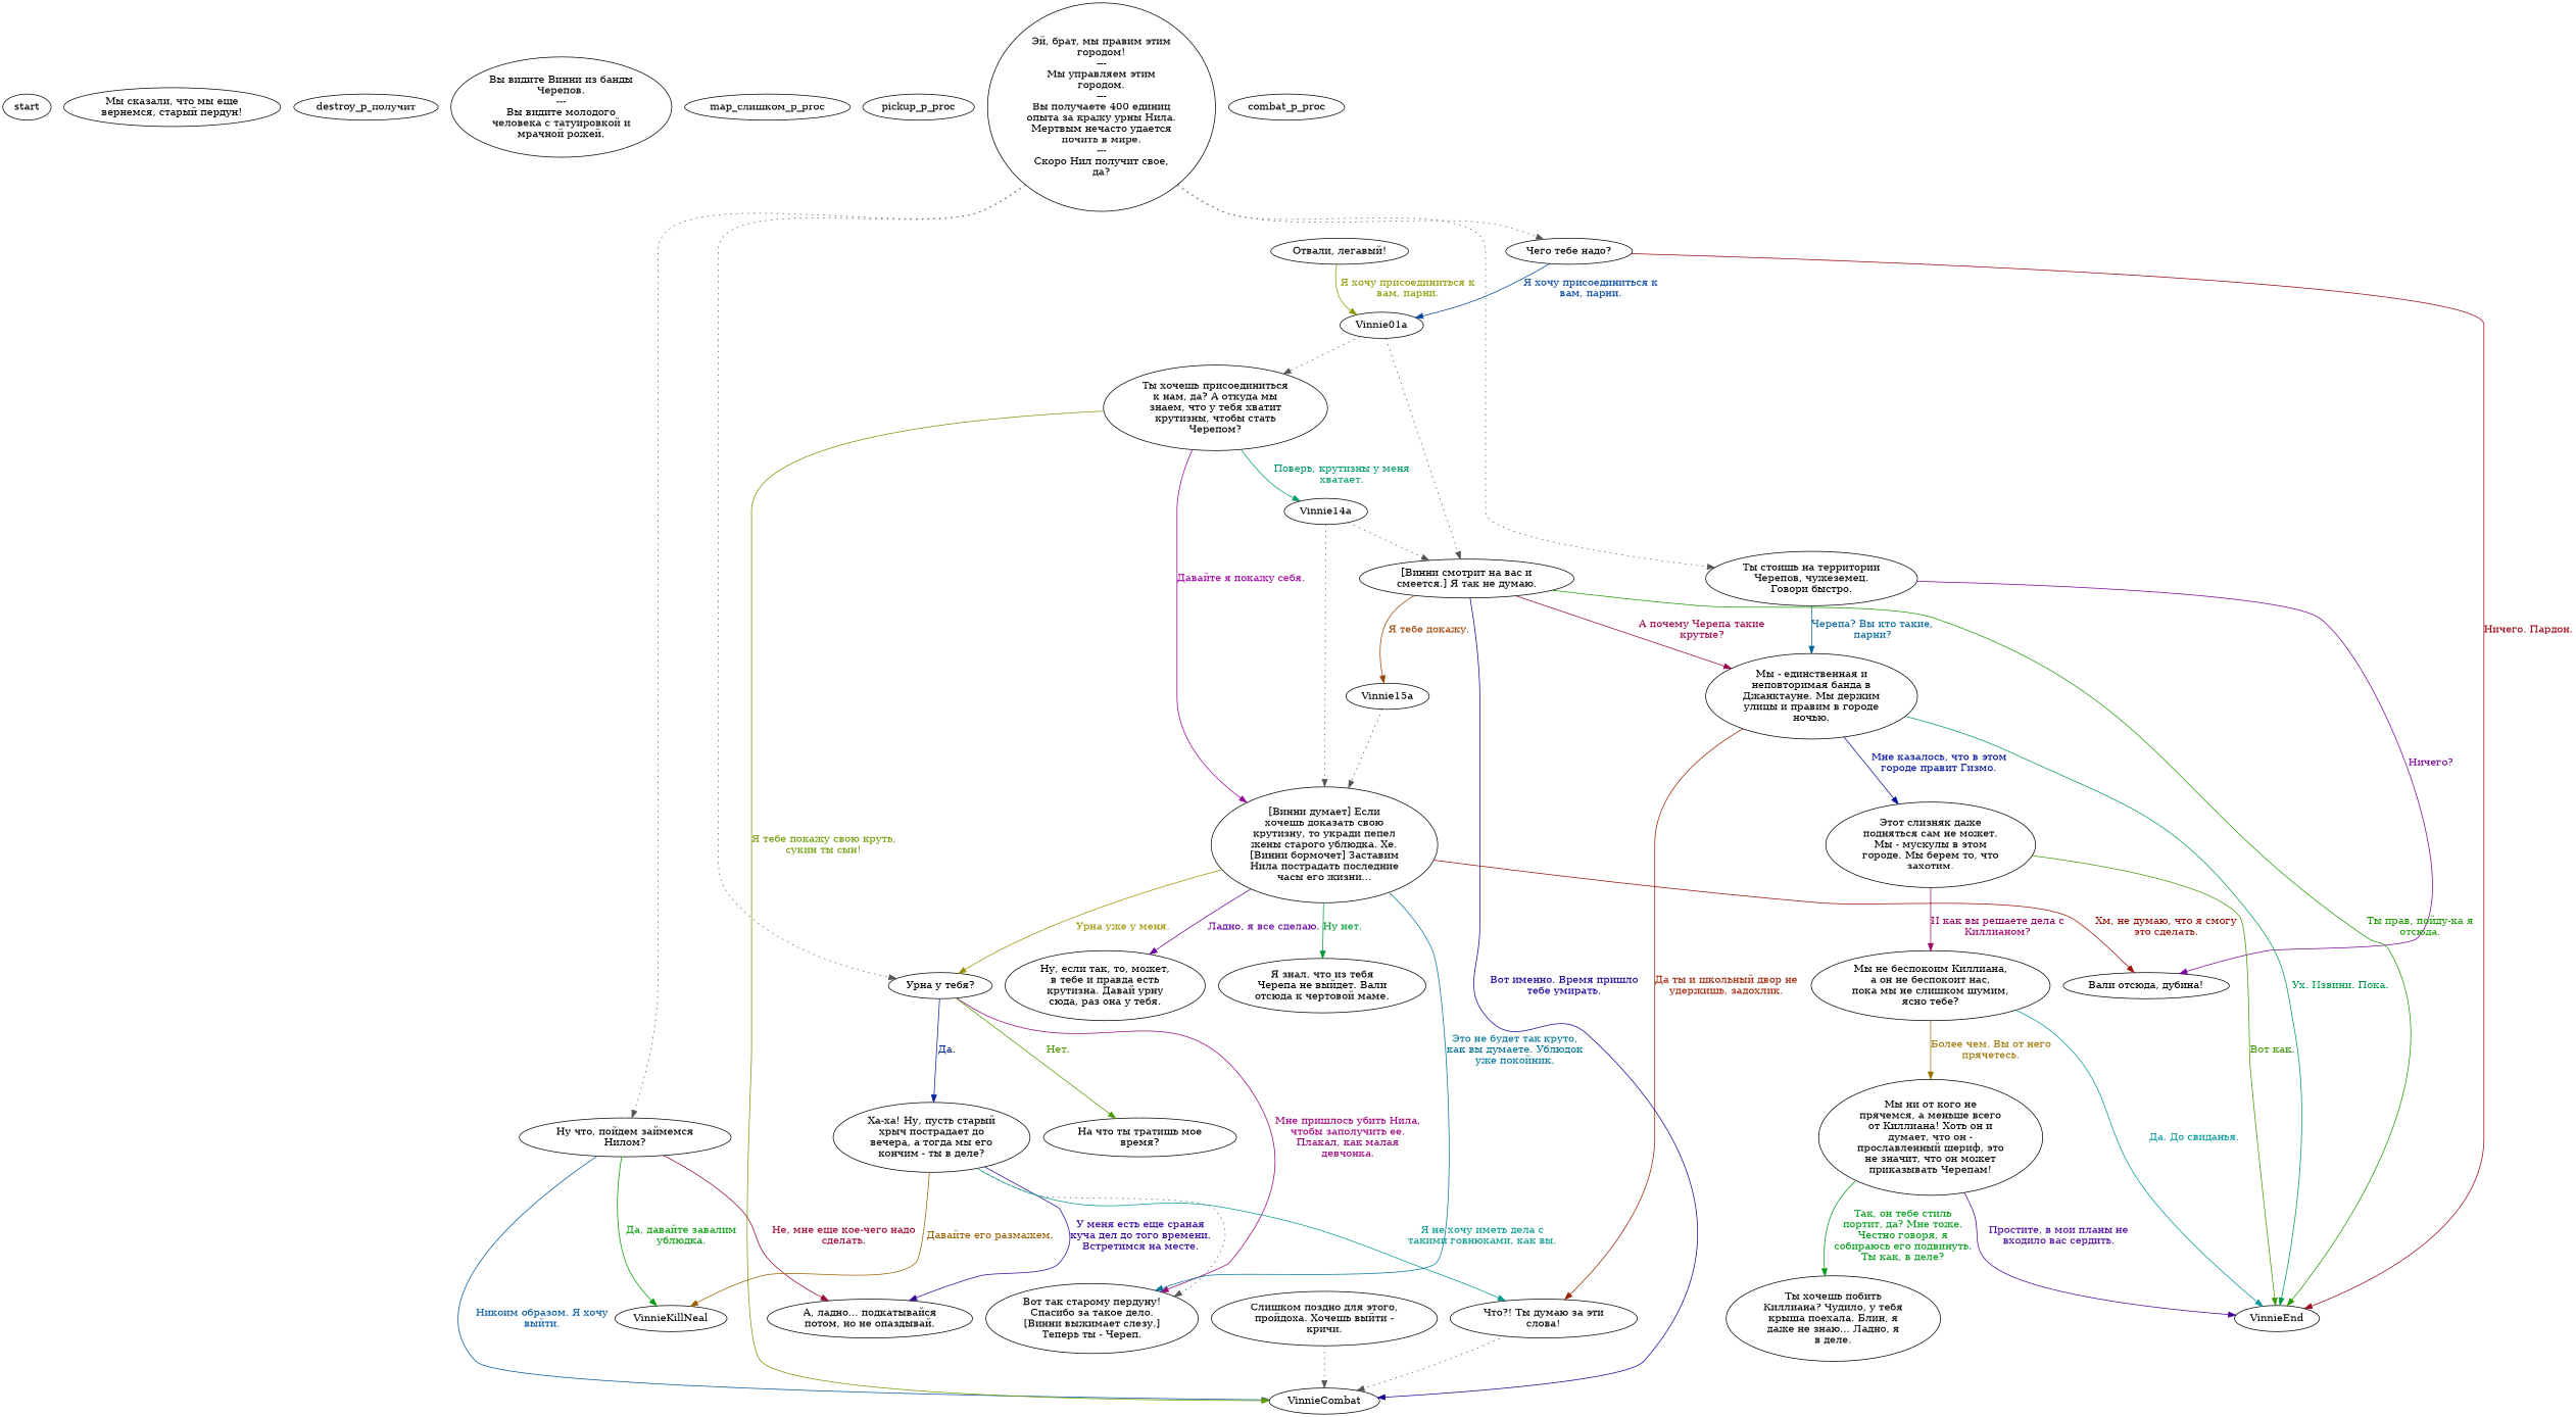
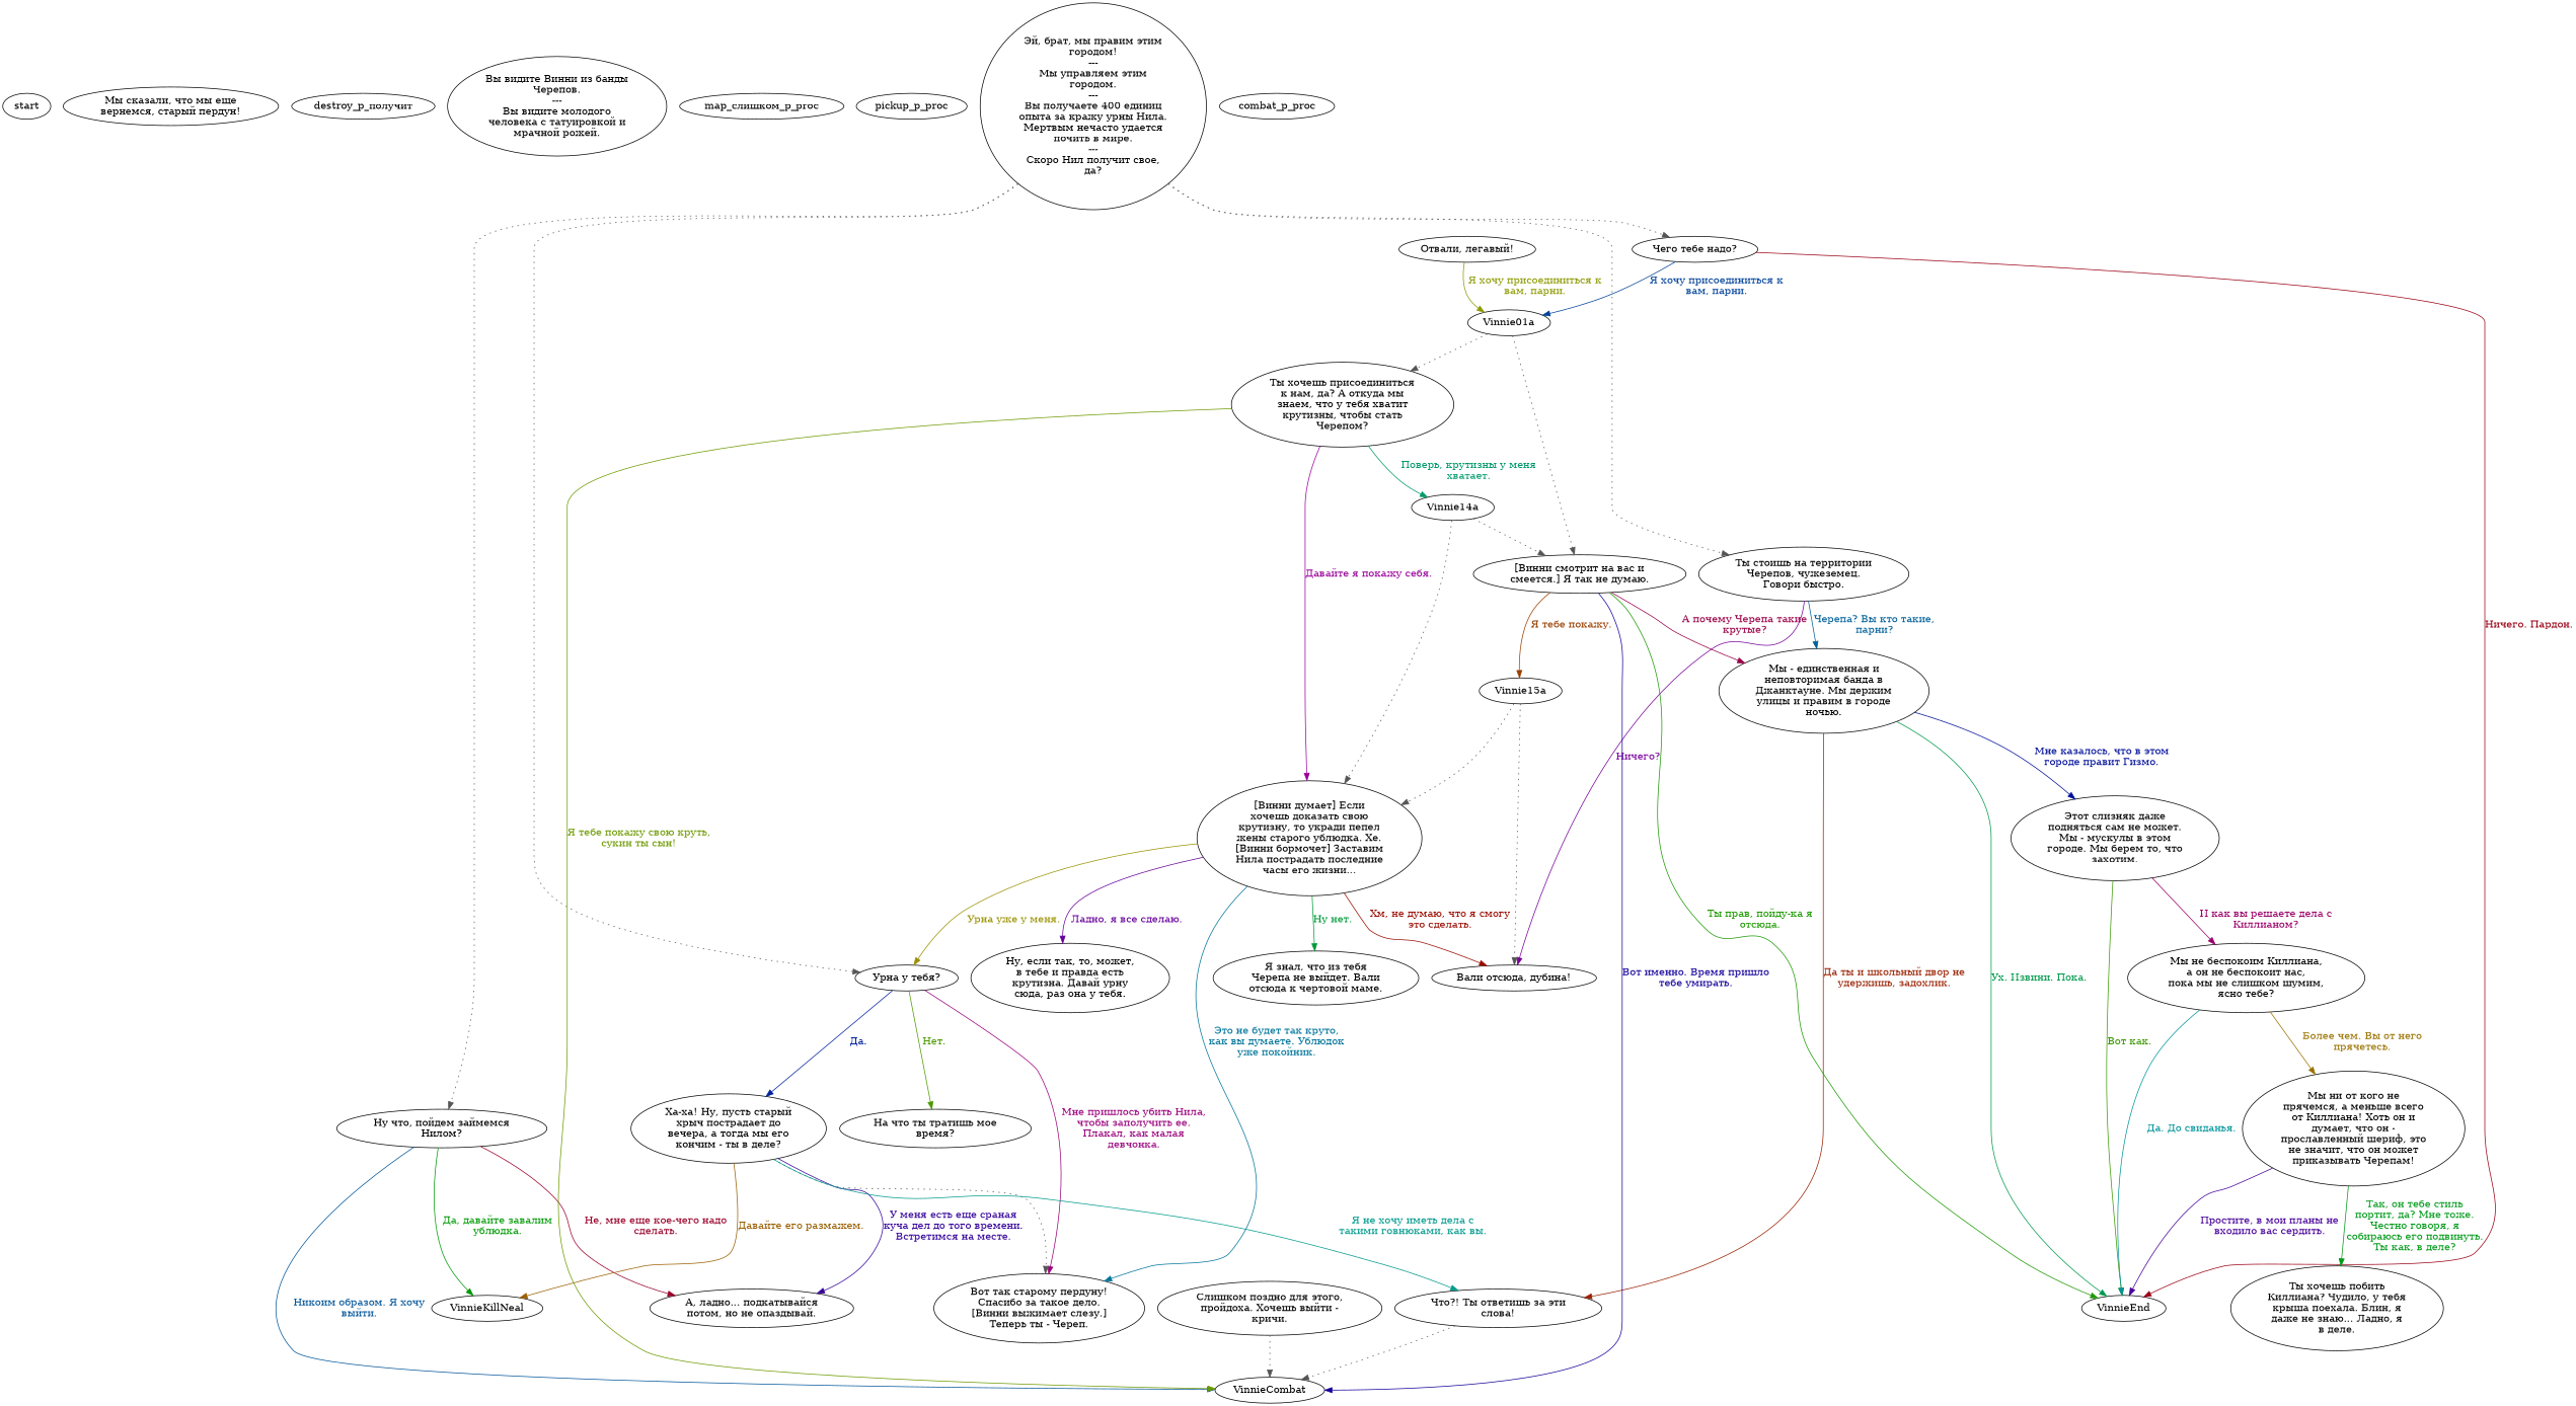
  digraph {
    node [color="#000000" fillcolor="#FFFFFF" style=filled]
    edge [color="#555555"]
    start
    n2 [label="Мы сказали, что мы еще\nвернемся, старый пердун!"]
    n3 [label="destroy_p_получит"]
    n4 [label="Вы видите Винни из банды\nЧерепов.\n---\nВы видите молодого\nчеловека с татуировкой и\nмрачной рожей."]
    n5 [label="map_слишком_p_proc"]
    pickup_p_proc
    n7 [label="Эй, брат, мы правим этим\nгородом!\n---\nМы управляем этим\nгородом.\n---\nВы получаете 400 единиц\nопыта за кражу урны Нила.\nМертвым нечасто удается\nпочить в мире.\n---\nСкоро Нил получит свое,\nда?"]
    n8 [label="Ну что, пойдем займемся\nНилом?"]
    n9 [label="Урна у тебя?"]
    n10 [label="Чего тебе надо?"]
    n11 [label="Ты стоишь на территории\nЧерепов, чужеземец.\nГовори быстро."]
    VinnieKillNeal
    n13 [label="А, ладно... подкатывайся\nпотом, но не опаздывай."]
    VinnieCombat
    n15 [label="Вот так старому пердуну!\nСпасибо за такое дело.\n[Винни выжимает слезу.]\nТеперь ты - Череп."]
    n16 [label="Ха-ха! Ну, пусть старый\nхрыч пострадает до\nвечера, а тогда мы его\nкончим - ты в деле?"]
    n17 [label="На что ты тратишь мое\nвремя?"]
    Vinnie01a
    VinnieEnd
    n20 [label="Мы - единственная и\nнеповторимая банда в\nДжанктауне. Мы держим\nулицы и правим в городе\nночью."]
    n21 [label="Вали отсюда, дубина!"]
    n22 [label="Слишком поздно для этого,\nпройдоха. Хочешь выйти -\nкричи."]
-   n23 [label="Что?! Ты думаю за эти\nслова!"]
+   n23 [label="Что?! Ты ответишь за эти\nслова!"]
    n24 [label="Ты хочешь присоединиться\nк нам, да? А откуда мы\nзнаем, что у тебя хватит\nкрутизны, чтобы стать\nЧерепом?"]
    n25 [label="[Винни смотрит на вас и\nсмеется.] Я так не думаю."]
    n26 [label="Этот слизняк даже\nподняться сам не может.\nМы - мускулы в этом\nгороде. Мы берем то, что\nзахотим."]
    combat_p_proc
    n28 [label="Отвали, легавый!"]
    n29 [label="Мы не беспокоим Киллиана,\nа он не беспокоит нас,\nпока мы не слишком шумим,\nясно тебе?"]
    n30 [label="[Винни думает] Если\nхочешь доказать свою\nкрутизну, то укради пепел\nжены старого ублюдка. Хе.\n[Винни бормочет] Заставим\nНила пострадать последние\nчасы его жизни..."]
    Vinnie14a
    Vinnie15a
    n33 [label="Ну, если так, то, может,\nв тебе и правда есть\nкрутизна. Давай урну\nсюда, раз она у тебя."]
    n34 [label="Я знал, что из тебя\nЧерепа не выйдет. Вали\nотсюда к чертовой маме."]
    n35 [label="Мы ни от кого не\nпрячемся, а меньше всего\nот Киллиана! Хоть он и\nдумает, что он -\nпрославленный шериф, это\nне значит, что он может\nприказывать Черепам!"]
    n36 [label="Ты хочешь побить\nКиллиана? Чудило, у тебя\nкрыша поехала. Блин, я\nдаже не знаю... Ладно, я\nв деле."]
    n7 -> n8 [style=dotted]
    n7 -> n9 [style=dotted]
    n7 -> n10 [style=dotted]
    n7 -> n11 [style=dotted]
    n8 -> VinnieKillNeal [color="#009905" fontcolor="#009905" label="Да, давайте завалим\nублюдка."]
    n8 -> n13 [color="#990028" fontcolor="#990028" label="Не, мне еще кое-чего надо\nсделать."]
    n8 -> VinnieCombat [color="#005499" fontcolor="#005499" label="Никоим образом. Я хочу\nвыйти."]
    n9 -> n15 [color="#99007A" fontcolor="#99007A" label="Мне пришлось убить Нила,\nчтобы заполучить ее.\nПлакал, как малая\nдевчонка."]
    n9 -> n16 [color="#002199" fontcolor="#002199" label="Да."]
    n9 -> n17 [color="#4E9900" fontcolor="#4E9900" label="Нет."]
    n10 -> Vinnie01a [color="#004199" fontcolor="#004199" label="Я хочу присоединиться к\nвам, парни."]
    n10 -> VinnieEnd [color="#990014" fontcolor="#990014" label="Ничего. Пардон."]
    n11 -> n20 [color="#006099" fontcolor="#006099" label="Черепа? Вы кто такие,\nпарни?"]
    n11 -> n21 [color="#780099" fontcolor="#780099" label="Ничего?"]
    n16 -> VinnieKillNeal [color="#995E00" fontcolor="#995E00" label="Давайте его размажем."]
    n16 -> n13 [color="#320099" fontcolor="#320099" label="У меня есть еще сраная\nкуча дел до того времени.\nВстретимся на месте."]
    n16 -> n15 [style=dotted]
    n16 -> n23 [color="#00998B" fontcolor="#00998B" label="Я не хочу иметь дела с\nтакими говнюками, как вы."]
    Vinnie01a -> n24 [style=dotted]
    Vinnie01a -> n25 [style=dotted]
    n20 -> VinnieEnd [color="#00994C" fontcolor="#00994C" label="Ух. Извини. Пока."]
    n20 -> n23 [color="#991F00" fontcolor="#991F00" label="Да ты и школьный двор не\nудержишь, задохлик."]
    n20 -> n26 [color="#000E99" fontcolor="#000E99" label="Мне казалось, что в этом\nгороде правит Гизмо."]
    n22 -> VinnieCombat [style=dotted]
    n23 -> VinnieCombat [style=dotted]
    n24 -> VinnieCombat [color="#6D9900" fontcolor="#6D9900" label="Я тебе покажу свою круть,\nсукин ты сын!"]
    n24 -> n30 [color="#980099" fontcolor="#980099" label="Давайте я покажу себя."]
    n24 -> Vinnie14a [color="#00996B" fontcolor="#00996B" label="Поверь, крутизны у меня\nхватает."]
    n25 -> VinnieCombat [color="#120099" fontcolor="#120099" label="Вот именно. Время пришло\nтебе умирать."]
    n25 -> VinnieEnd [color="#1B9900" fontcolor="#1B9900" label="Ты прав, пойду-ка я\nотсюда."]
    n25 -> n20 [color="#990047" fontcolor="#990047" label="А почему Черепа такие\nкрутые?"]
-   n25 -> Vinnie15a [color="#993F00" fontcolor="#993F00" label="Я тебе докажу."]
+   n25 -> Vinnie15a [color="#993F00" fontcolor="#993F00" label="Я тебе покажу."]
    n26 -> VinnieEnd [color="#3A9900" fontcolor="#3A9900" label="Вот как."]
    n26 -> n29 [color="#990067" fontcolor="#990067" label="И как вы решаете дела с\nКиллианом?"]
    n28 -> Vinnie01a [color="#8D9900" fontcolor="#8D9900" label="Я хочу присоединиться к\nвам, парни."]
    n29 -> VinnieEnd [color="#009499" fontcolor="#009499" label="Да. До свиданья."]
    n29 -> n35 [color="#997200" fontcolor="#997200" label="Более чем. Вы от него\nпрячетесь."]
    n30 -> n9 [color="#999100" fontcolor="#999100" label="Урна уже у меня."]
    n30 -> n15 [color="#007499" fontcolor="#007499" label="Это не будет так круто,\nкак вы думаете. Ублюдок\nуже покойник."]
    n30 -> n21 [color="#990B00" fontcolor="#990B00" label="Хм, не думаю, что я смогу\nэто сделать."]
    n30 -> n33 [color="#650099" fontcolor="#650099" label="Ладно, я все сделаю."]
    n30 -> n34 [color="#009938" fontcolor="#009938" label="Ну нет."]
    Vinnie14a -> n25 [style=dotted]
    Vinnie14a -> n30 [style=dotted]
+   Vinnie15a -> n21 [style=dotted]
    Vinnie15a -> n30 [style=dotted]
    n35 -> VinnieEnd [color="#450099" fontcolor="#450099" label="Простите, в мои планы не\nвходило вас сердить."]
    n35 -> n36 [color="#009918" fontcolor="#009918" label="Так, он тебе стиль\nпортит, да? Мне тоже.\nЧестно говоря, я\nсобираюсь его подвинуть.\nТы как, в деле?"]
  }
